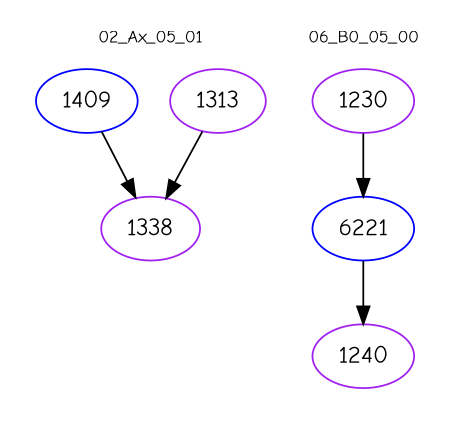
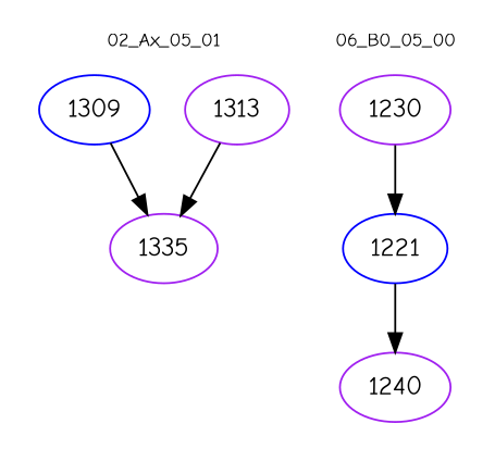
  digraph {
    fontname="Comic Neue"
    node [color=purple fontname="Comic Neue"]
    edge [color=black fontname="Comic Neue"]
    n1 [label=1313]
-   n2 [color=blue label=1409]
-   n3 [label=1338]
+   n2 [color=blue label=1309]
+   n3 [label=1335]
    n4 [label=1230]
-   n5 [color=blue label=6221]
+   n5 [color=blue label=1221]
    n6 [label=1240]
    subgraph cluster_1 {
      color=white
      fontsize=10
      label="02_Ax_05_01"
      n1
      n2
      n3
    }
    subgraph cluster_2 {
      color=white
      fontsize=10
      label="06_B0_05_00"
      n4
      n5
      n6
    }
    n1 -> n3
    n2 -> n3
    n4 -> n5
    n5 -> n6
  }
